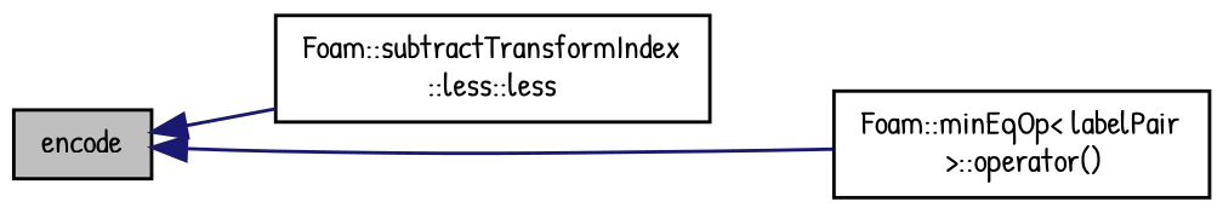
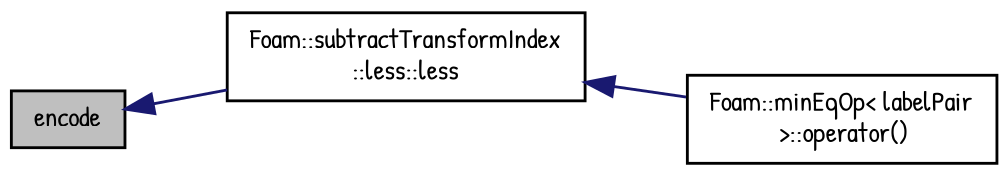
  digraph {
    fontname="Patrick Hand"
    rankdir=LR
    node [color=black fontname="Patrick Hand" fontsize=10 shape=record]
    edge [color=midnightblue dir=back fontname="Patrick Hand" fontsize=10 labelfontname=Helvetica labelfontsize=10 style=solid]
    n1 [fillcolor=grey75 fontcolor=black height=0.2 label=encode style=filled width=0.4]
    n2 [height=0.2 label="Foam::subtractTransformIndex\l::less::less" width=0.4]
    n3 [height=0.2 label="Foam::minEqOp\< labelPair\l \>::operator()" width=0.4]
    n1 -> n2
-   n1 -> n3
+   n2 -> n3
  }
